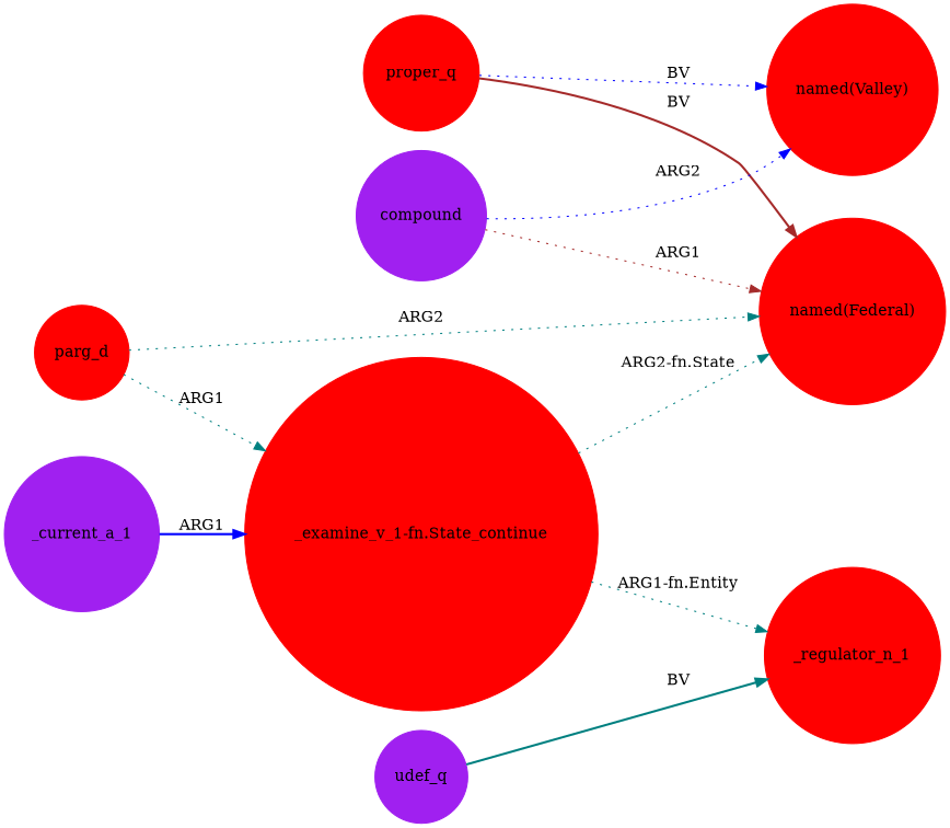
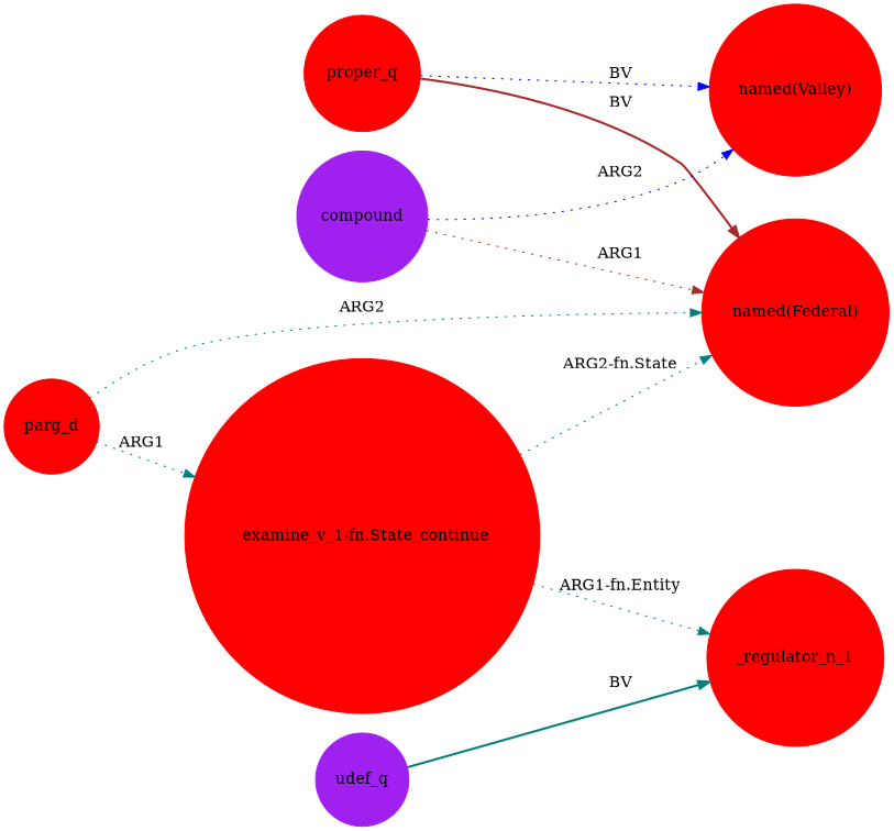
  digraph {
    rankdir=LR
    node [shape=circle style=filled color=red]
    edge [color=teal style=dotted]
    proper_q
    "named(Valley)"
    "named(Federal)"
    parg_d
    "_examine_v_1-fn.State_continue"
    _regulator_n_1
    compound [color=purple]
    udef_q [color=purple]
-   _current_a_1 [color=purple]
    proper_q -> "named(Valley)" [label=BV color=blue]
    proper_q -> "named(Federal)" [label=BV color=brown style=bold]
    parg_d -> "named(Federal)" [label=ARG2]
    parg_d -> "_examine_v_1-fn.State_continue" [label=ARG1]
    "_examine_v_1-fn.State_continue" -> "named(Federal)" [label="ARG2-fn.State"]
    "_examine_v_1-fn.State_continue" -> _regulator_n_1 [label="ARG1-fn.Entity"]
    compound -> "named(Valley)" [label=ARG2 color=blue]
    compound -> "named(Federal)" [label=ARG1 color=brown]
    udef_q -> _regulator_n_1 [label=BV style=bold]
-   _current_a_1 -> "_examine_v_1-fn.State_continue" [label=ARG1 color=blue style=bold]
  }
